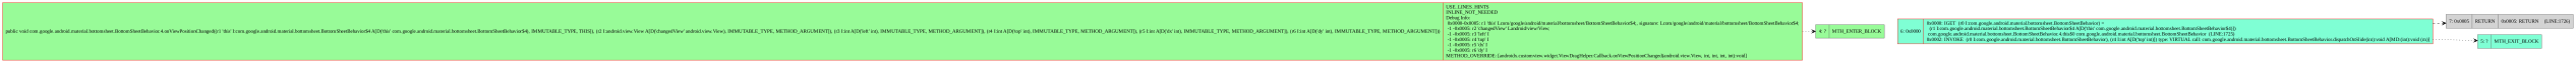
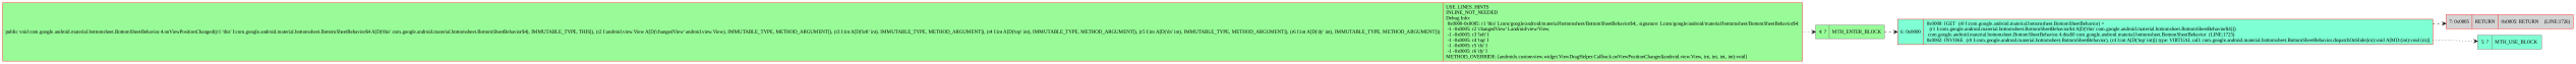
  digraph {
    fontname="Liberation Serif"
    rankdir=LR
    node [color=gray40 fillcolor=palegreen fontname="Liberation Serif" shape=record style=filled]
    edge [arrowhead=vee fontname="Liberation Serif" style=dashed]
    n1 [label="{4\:\ ?|MTH_ENTER_BLOCK\l}"]
    n2 [color=red fillcolor=aquamarine label="{6\:\ 0x0000|0x0000: IGET  (r0 I:com.google.android.material.bottomsheet.BottomSheetBehavior) = \l  (r1 I:com.google.android.material.bottomsheet.BottomSheetBehavior$4 A[D('this' com.google.android.material.bottomsheet.BottomSheetBehavior$4)])\l com.google.android.material.bottomsheet.BottomSheetBehavior.4.this$0 com.google.android.material.bottomsheet.BottomSheetBehavior  (LINE:1725)\l0x0002: INVOKE  (r0 I:com.google.android.material.bottomsheet.BottomSheetBehavior), (r4 I:int A[D('top' int)]) type: VIRTUAL call: com.google.android.material.bottomsheet.BottomSheetBehavior.dispatchOnSlide(int):void A[MD:(int):void (m)]\l}"]
-   n3 [fillcolor=lightgrey label="{7\:\ 0x0005|RETURN\l|0x0005: RETURN    (LINE:1726)\l}"]
-   n4 [fillcolor=aquamarine label="{5\:\ ?|MTH_EXIT_BLOCK\l}"]
+   n3 [color=red fillcolor=lightgrey label="{7\:\ 0x0005|RETURN\l|0x0005: RETURN    (LINE:1726)\l}"]
+   n4 [fillcolor=aquamarine label="{5\:\ ?|MTH_USE_BLOCK\l}"]
    n5 [color=red label="{public void com.google.android.material.bottomsheet.BottomSheetBehavior.4.onViewPositionChanged((r1 'this' I:com.google.android.material.bottomsheet.BottomSheetBehavior$4 A[D('this' com.google.android.material.bottomsheet.BottomSheetBehavior$4), IMMUTABLE_TYPE, THIS]), (r2 I:android.view.View A[D('changedView' android.view.View), IMMUTABLE_TYPE, METHOD_ARGUMENT]), (r3 I:int A[D('left' int), IMMUTABLE_TYPE, METHOD_ARGUMENT]), (r4 I:int A[D('top' int), IMMUTABLE_TYPE, METHOD_ARGUMENT]), (r5 I:int A[D('dx' int), IMMUTABLE_TYPE, METHOD_ARGUMENT]), (r6 I:int A[D('dy' int), IMMUTABLE_TYPE, METHOD_ARGUMENT]))  | USE_LINES_HINTS\lINLINE_NOT_NEEDED\lDebug Info:\l  0x0000\-0x0005: r1 'this' Lcom\/google\/android\/material\/bottomsheet\/BottomSheetBehavior$4;, signature: Lcom\/google\/android\/material\/bottomsheet\/BottomSheetBehavior$4;\l  \-1 \-0x0005: r2 'changedView' Landroid\/view\/View;\l  \-1 \-0x0005: r3 'left' I\l  \-1 \-0x0005: r4 'top' I\l  \-1 \-0x0005: r5 'dx' I\l  \-1 \-0x0005: r6 'dy' I\lMETHOD_OVERRIDE: [androidx.customview.widget.ViewDragHelper.Callback.onViewPositionChanged(android.view.View, int, int, int, int):void]\l}"]
+   n1 -> n2
    n2 -> n3
    n2 -> n4 [style=dotted]
    n5 -> n1 [style=dotted]
  }
